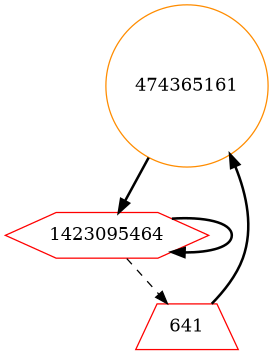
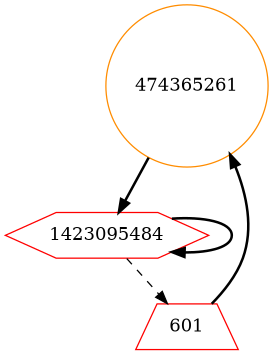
  digraph {
    node [color=red]
    edge [style=bold]
-   474365161 [color=darkorange shape=circle]
-   1423095484 [shape=hexagon label=1423095464]
-   641 [shape=trapezium]
+   474365161 [color=darkorange shape=circle label=474365261]
+   1423095484 [shape=hexagon]
+   641 [shape=trapezium label=601]
    474365161 -> 1423095484
    1423095484 -> 1423095484
    1423095484 -> 641 [style=dashed]
    641 -> 474365161
  }
